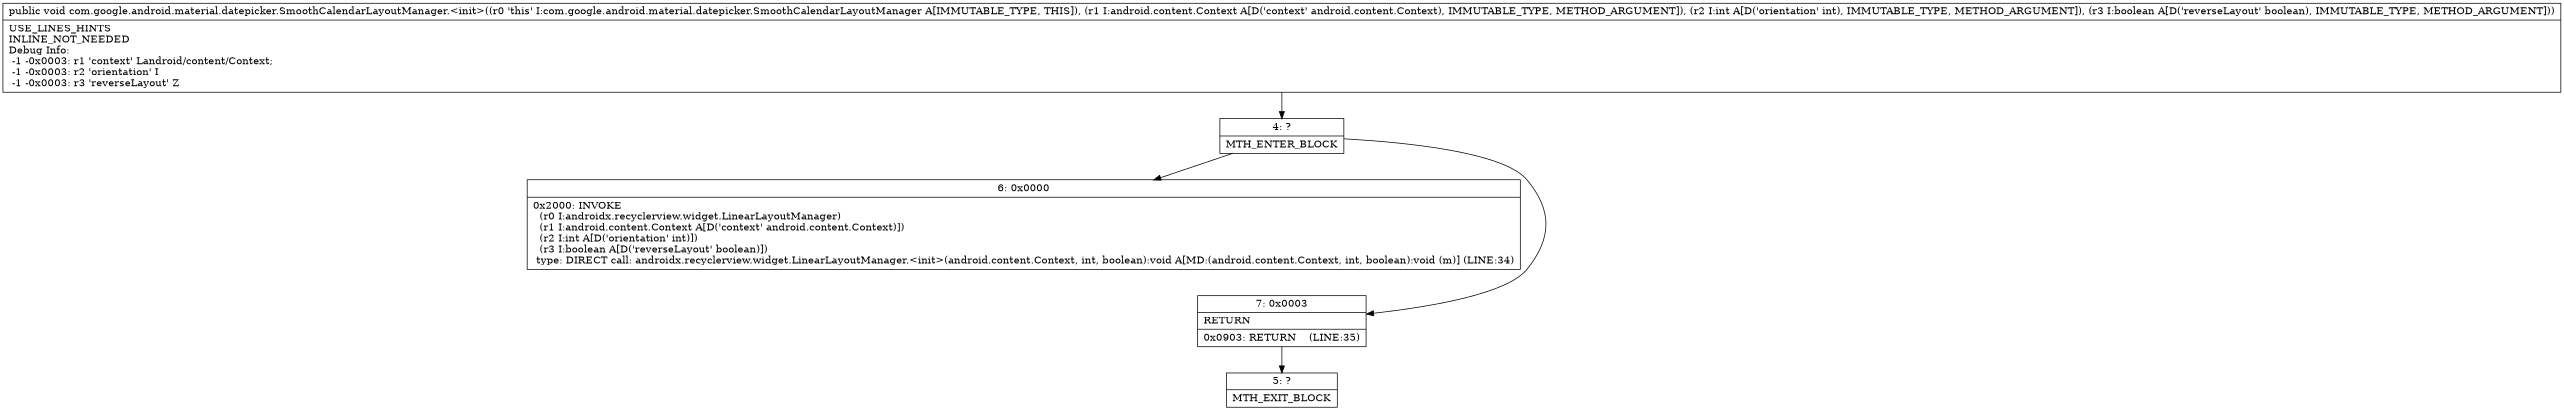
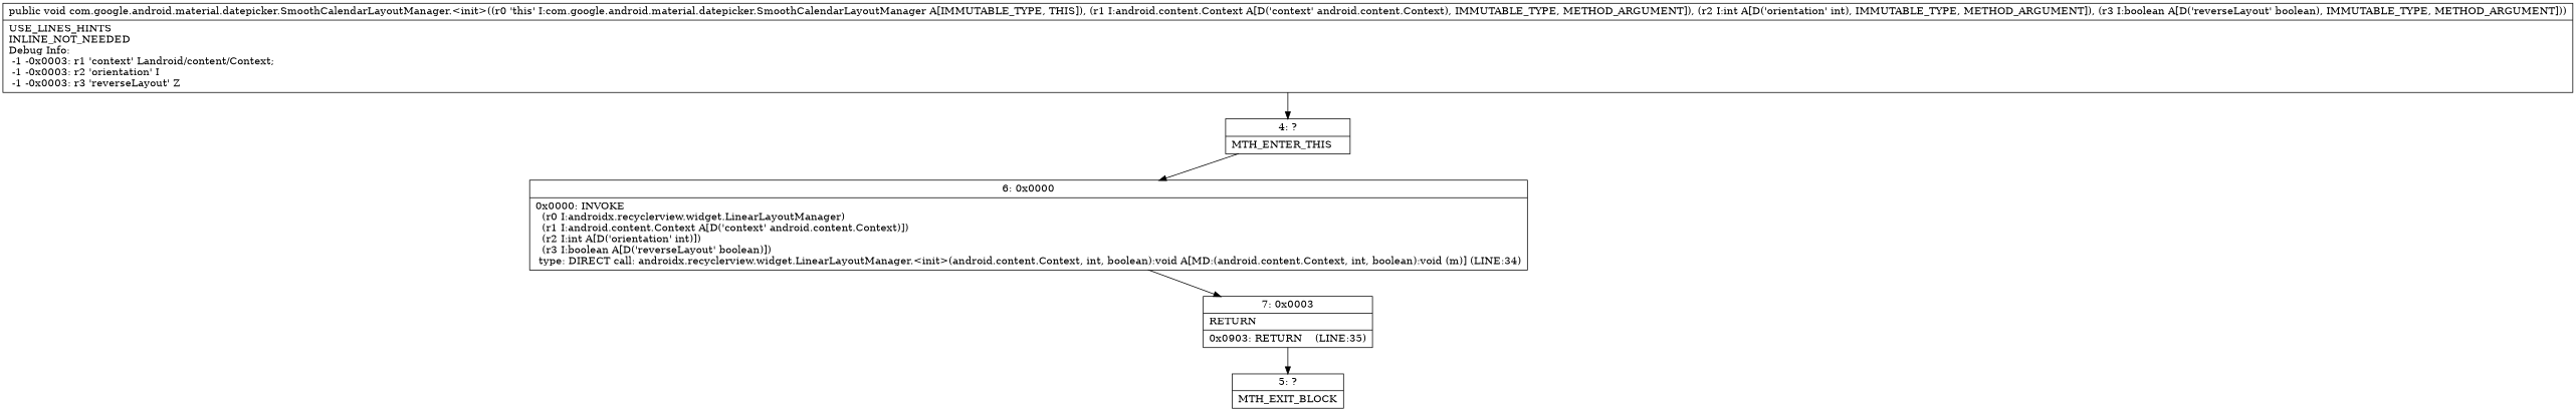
  digraph {
    node [shape=record]
-   n1 [label="{4\:\ ?|MTH_ENTER_BLOCK\l}"]
-   n2 [label="{6\:\ 0x0000|0x2000: INVOKE  \l  (r0 I:androidx.recyclerview.widget.LinearLayoutManager)\l  (r1 I:android.content.Context A[D('context' android.content.Context)])\l  (r2 I:int A[D('orientation' int)])\l  (r3 I:boolean A[D('reverseLayout' boolean)])\l type: DIRECT call: androidx.recyclerview.widget.LinearLayoutManager.\<init\>(android.content.Context, int, boolean):void A[MD:(android.content.Context, int, boolean):void (m)] (LINE:34)\l}"]
+   n1 [label="{4\:\ ?|MTH_ENTER_THIS\l}"]
+   n2 [label="{6\:\ 0x0000|0x0000: INVOKE  \l  (r0 I:androidx.recyclerview.widget.LinearLayoutManager)\l  (r1 I:android.content.Context A[D('context' android.content.Context)])\l  (r2 I:int A[D('orientation' int)])\l  (r3 I:boolean A[D('reverseLayout' boolean)])\l type: DIRECT call: androidx.recyclerview.widget.LinearLayoutManager.\<init\>(android.content.Context, int, boolean):void A[MD:(android.content.Context, int, boolean):void (m)] (LINE:34)\l}"]
    n3 [label="{7\:\ 0x0003|RETURN\l|0x0903: RETURN    (LINE:35)\l}"]
    n4 [label="{5\:\ ?|MTH_EXIT_BLOCK\l}"]
    n5 [label="{public void com.google.android.material.datepicker.SmoothCalendarLayoutManager.\<init\>((r0 'this' I:com.google.android.material.datepicker.SmoothCalendarLayoutManager A[IMMUTABLE_TYPE, THIS]), (r1 I:android.content.Context A[D('context' android.content.Context), IMMUTABLE_TYPE, METHOD_ARGUMENT]), (r2 I:int A[D('orientation' int), IMMUTABLE_TYPE, METHOD_ARGUMENT]), (r3 I:boolean A[D('reverseLayout' boolean), IMMUTABLE_TYPE, METHOD_ARGUMENT]))  | USE_LINES_HINTS\lINLINE_NOT_NEEDED\lDebug Info:\l  \-1 \-0x0003: r1 'context' Landroid\/content\/Context;\l  \-1 \-0x0003: r2 'orientation' I\l  \-1 \-0x0003: r3 'reverseLayout' Z\l}"]
    n1 -> n2
-   n1 -> n3
+   n2 -> n3
    n3 -> n4
    n5 -> n1
  }
